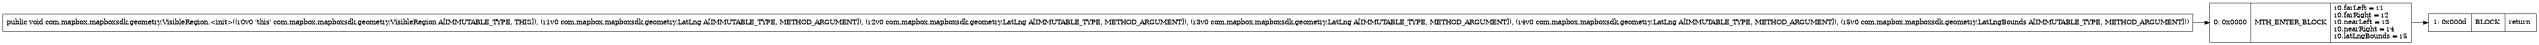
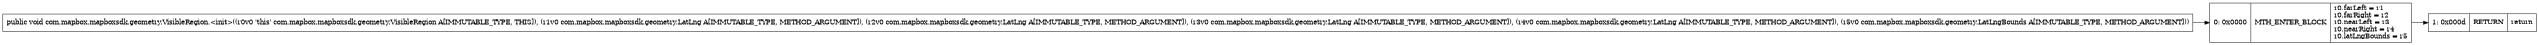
  digraph {
    rankdir=LR
    node [shape=record]
    n1 [label="{0\:\ 0x0000|MTH_ENTER_BLOCK\l|r0.farLeft = r1\lr0.farRight = r2\lr0.nearLeft = r3\lr0.nearRight = r4\lr0.latLngBounds = r5\l}"]
-   n2 [label="{1\:\ 0x000d|BLOCK\l|return\l}"]
+   n2 [label="{1\:\ 0x000d|RETURN\l|return\l}"]
    n3 [label="{public void com.mapbox.mapboxsdk.geometry.VisibleRegion.\<init\>((r0v0 'this' com.mapbox.mapboxsdk.geometry.VisibleRegion A[IMMUTABLE_TYPE, THIS]), (r1v0 com.mapbox.mapboxsdk.geometry.LatLng A[IMMUTABLE_TYPE, METHOD_ARGUMENT]), (r2v0 com.mapbox.mapboxsdk.geometry.LatLng A[IMMUTABLE_TYPE, METHOD_ARGUMENT]), (r3v0 com.mapbox.mapboxsdk.geometry.LatLng A[IMMUTABLE_TYPE, METHOD_ARGUMENT]), (r4v0 com.mapbox.mapboxsdk.geometry.LatLng A[IMMUTABLE_TYPE, METHOD_ARGUMENT]), (r5v0 com.mapbox.mapboxsdk.geometry.LatLngBounds A[IMMUTABLE_TYPE, METHOD_ARGUMENT])) }"]
    n1 -> n2
    n3 -> n1
  }
